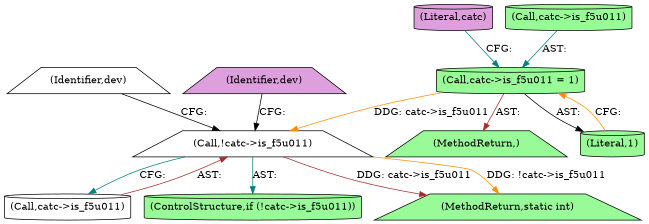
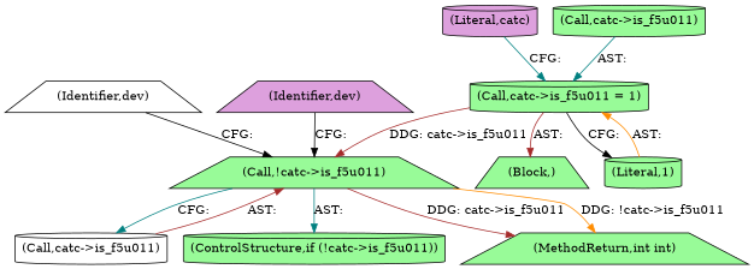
  digraph {
    node [fillcolor=palegreen shape=cylinder style=filled]
    edge [color=brown]
    n1 [label="(Call,catc->is_f5u011 = 1)"]
-   n2 [fillcolor=white label="(Call,!catc->is_f5u011)" shape=trapezium]
-   n3 [label="(MethodReturn,)" shape=trapezium]
+   n2 [label="(Call,!catc->is_f5u011)" shape=trapezium]
+   n3 [label="(Block,)" shape=trapezium]
    n4 [label="(Literal,1)"]
    n5 [fillcolor=white label="(Call,catc->is_f5u011)"]
    n6 [label="(ControlStructure,if (!catc->is_f5u011))"]
-   n7 [label="(MethodReturn,static int)" shape=trapezium]
+   n7 [label="(MethodReturn,int int)" shape=trapezium]
    n8 [fillcolor=plum label="(Literal,catc)"]
    n9 [fillcolor=white label="(Identifier,dev)" shape=trapezium]
    n10 [label="(Call,catc->is_f5u011)"]
    n11 [fillcolor=plum label="(Identifier,dev)" shape=trapezium]
-   n1 -> n2 [color=darkorange label="DDG: catc->is_f5u011"]
+   n1 -> n2 [label="DDG: catc->is_f5u011"]
    n1 -> n3 [label="AST: "]
-   n1 -> n4 [color=black label="AST: "]
+   n1 -> n4 [color=black label="CFG: "]
    n2 -> n5 [color=teal label="CFG: "]
    n2 -> n6 [color=teal label="AST: "]
    n2 -> n7 [label="DDG: catc->is_f5u011"]
    n2 -> n7 [color=darkorange label="DDG: !catc->is_f5u011"]
-   n4 -> n1 [color=darkorange label="CFG: "]
+   n4 -> n1 [color=darkorange label="AST: "]
    n5 -> n2 [label="AST: "]
    n8 -> n1 [color=teal label="CFG: "]
    n9 -> n2 [color=black label="CFG: "]
    n10 -> n1 [color=teal label="AST: "]
    n11 -> n2 [color=black label="CFG: "]
  }
